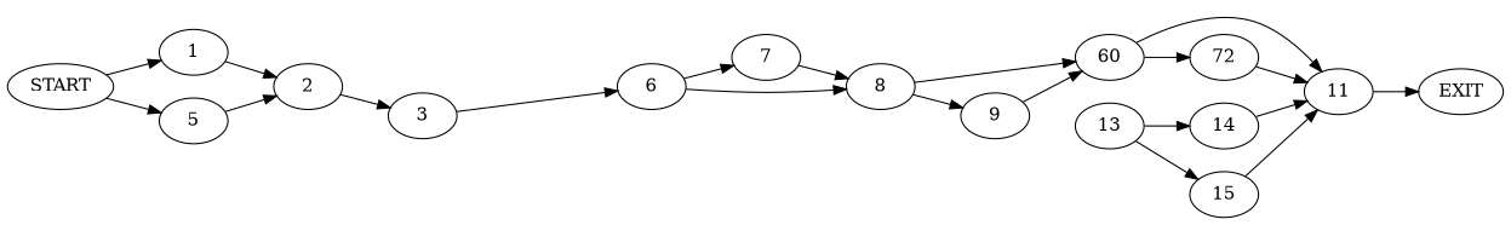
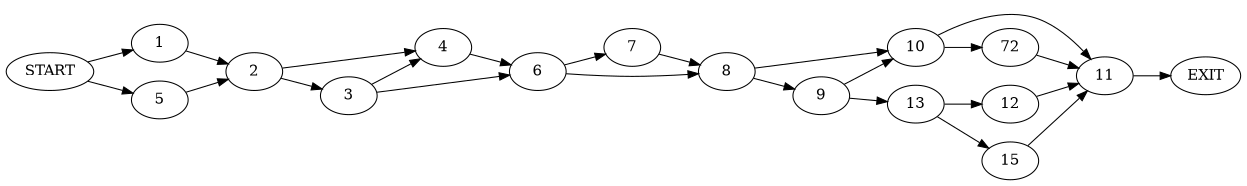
  digraph {
    rankdir=LR
    n1 [label=START]
    1
    5
    2
    n5 [label=EXIT]
    3
+   4
    6
    7
    8
    9
-   10 [label=60]
+   10
    13
    11
    n15 [label=72]
-   14
+   14 [label=12]
    15
    n1 -> 1
    n1 -> 5
    1 -> 2
    5 -> 2
    2 -> 3
+   2 -> 4
+   3 -> 4
    3 -> 6
+   4 -> 6
    6 -> 7
    6 -> 8
    7 -> 8
    8 -> 9
    8 -> 10
    9 -> 10
+   9 -> 13
    10 -> 11
    10 -> n15
    13 -> 14
    13 -> 15
    11 -> n5
    n15 -> 11
    14 -> 11
    15 -> 11
  }
